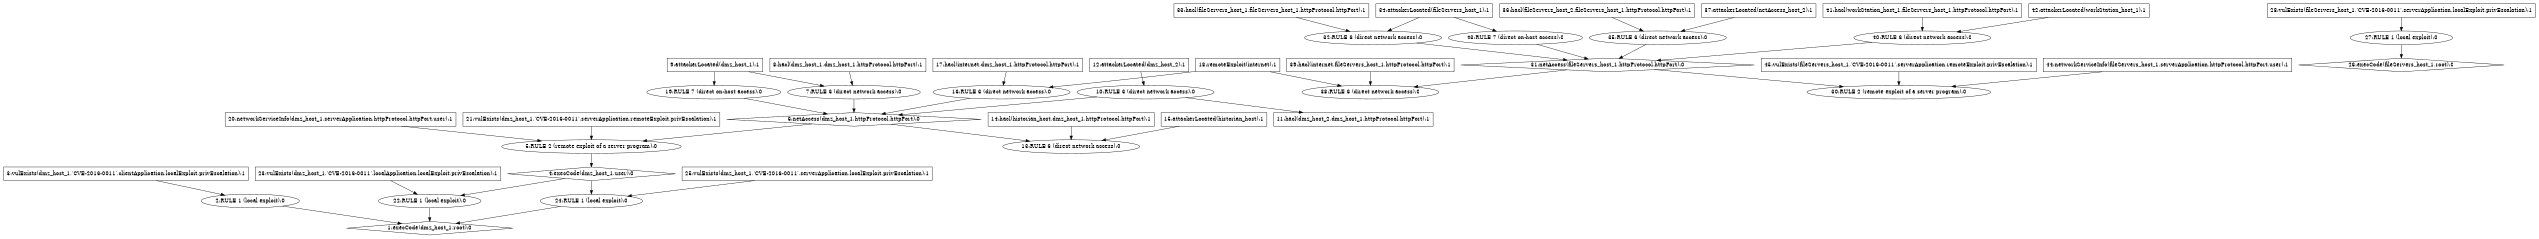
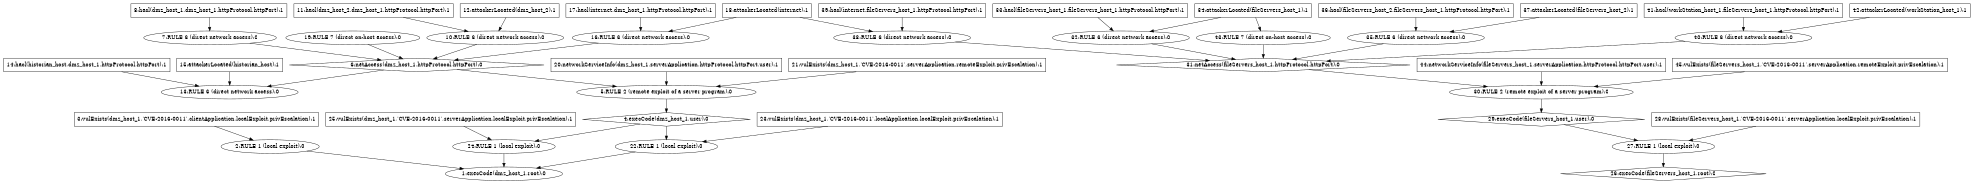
  digraph {
    node [shape=box]
-   n1 [label="1:execCode(dmz_host_1,root):0" shape=diamond]
+   n1 [label="1:execCode(dmz_host_1,root):0" shape=ellipse]
    n2 [label="2:RULE 1 (local exploit):0" shape=ellipse]
    n3 [label="3:vulExists(dmz_host_1,'CVE-2016-0011',clientApplication,localExploit,privEscalation):1"]
    n4 [label="4:execCode(dmz_host_1,user):0" shape=diamond]
    n5 [label="22:RULE 1 (local exploit):0" shape=ellipse]
    n6 [label="24:RULE 1 (local exploit):0" shape=ellipse]
    n7 [label="5:RULE 2 (remote exploit of a server program):0" shape=ellipse]
    n8 [label="6:netAccess(dmz_host_1,httpProtocol,httpPort):0" shape=diamond]
    n9 [label="13:RULE 6 (direct network access):0" shape=ellipse]
    n10 [label="7:RULE 6 (direct network access):0" shape=ellipse]
    n11 [label="8:hacl(dmz_host_1,dmz_host_1,httpProtocol,httpPort):1"]
-   n12 [label="9:attackerLocated(dmz_host_1):1"]
    n13 [label="19:RULE 7 (direct on-host access):0" shape=ellipse]
    n14 [label="10:RULE 6 (direct network access):0" shape=ellipse]
    n15 [label="11:hacl(dmz_host_2,dmz_host_1,httpProtocol,httpPort):1"]
    n16 [label="12:attackerLocated(dmz_host_2):1"]
    n17 [label="14:hacl(historian_host,dmz_host_1,httpProtocol,httpPort):1"]
    n18 [label="15:attackerLocated(historian_host):1"]
    n19 [label="16:RULE 6 (direct network access):0" shape=ellipse]
    n20 [label="17:hacl(internet,dmz_host_1,httpProtocol,httpPort):1"]
-   n21 [label="18:remoteExploit(internet):1"]
+   n21 [label="18:attackerLocated(internet):1"]
    n22 [label="38:RULE 6 (direct network access):0" shape=ellipse]
    n23 [label="31:netAccess(fileServers_host_1,httpProtocol,httpPort):0" shape=diamond]
    n24 [label="20:networkServiceInfo(dmz_host_1,serverApplication,httpProtocol,httpPort,user):1"]
    n25 [label="21:vulExists(dmz_host_1,'CVE-2016-0011',serverApplication,remoteExploit,privEscalation):1"]
    n26 [label="23:vulExists(dmz_host_1,'CVE-2016-0011',localApplication,localExploit,privEscalation):1"]
    n27 [label="25:vulExists(dmz_host_1,'CVE-2016-0011',serverApplication,localExploit,privEscalation):1"]
    n28 [label="26:execCode(fileServers_host_1,root):0" shape=diamond]
    n29 [label="27:RULE 1 (local exploit):0" shape=ellipse]
    n30 [label="28:vulExists(fileServers_host_1,'CVE-2016-0011',serverApplication,localExploit,privEscalation):1"]
+   n31 [label="29:execCode(fileServers_host_1,user):0" shape=diamond]
    n32 [label="30:RULE 2 (remote exploit of a server program):0" shape=ellipse]
    n33 [label="32:RULE 6 (direct network access):0" shape=ellipse]
    n34 [label="33:hacl(fileServers_host_1,fileServers_host_1,httpProtocol,httpPort):1"]
    n35 [label="34:attackerLocated(fileServers_host_1):1"]
    n36 [label="43:RULE 7 (direct on-host access):0" shape=ellipse]
    n37 [label="35:RULE 6 (direct network access):0" shape=ellipse]
    n38 [label="36:hacl(fileServers_host_2,fileServers_host_1,httpProtocol,httpPort):1"]
-   n39 [label="37:attackerLocated(netAccess_host_2):1"]
+   n39 [label="37:attackerLocated(fileServers_host_2):1"]
    n40 [label="39:hacl(internet,fileServers_host_1,httpProtocol,httpPort):1"]
    n41 [label="40:RULE 6 (direct network access):0" shape=ellipse]
    n42 [label="41:hacl(workStation_host_1,fileServers_host_1,httpProtocol,httpPort):1"]
    n43 [label="42:attackerLocated(workStation_host_1):1"]
    n44 [label="44:networkServiceInfo(fileServers_host_1,serverApplication,httpProtocol,httpPort,user):1"]
    n45 [label="45:vulExists(fileServers_host_1,'CVE-2016-0011',serverApplication,remoteExploit,privEscalation):1"]
    n2 -> n1
    n3 -> n2
    n4 -> n5
    n4 -> n6
    n5 -> n1
    n6 -> n1
    n7 -> n4
    n8 -> n7
    n8 -> n9
    n10 -> n8
    n11 -> n10
-   n12 -> n10
-   n12 -> n13
    n13 -> n8
    n14 -> n8
-   n14 -> n15
+   n15 -> n14
    n16 -> n14
    n17 -> n9
    n18 -> n9
    n19 -> n8
    n20 -> n19
    n21 -> n19
    n21 -> n22
-   n23 -> n22
+   n22 -> n23
    n23 -> n32
    n24 -> n7
    n25 -> n7
    n26 -> n5
    n27 -> n6
    n29 -> n28
    n30 -> n29
+   n31 -> n29
+   n32 -> n31
    n33 -> n23
    n34 -> n33
    n35 -> n33
    n35 -> n36
    n36 -> n23
    n37 -> n23
    n38 -> n37
    n39 -> n37
    n40 -> n22
    n41 -> n23
    n42 -> n41
    n43 -> n41
    n44 -> n32
    n45 -> n32
  }
